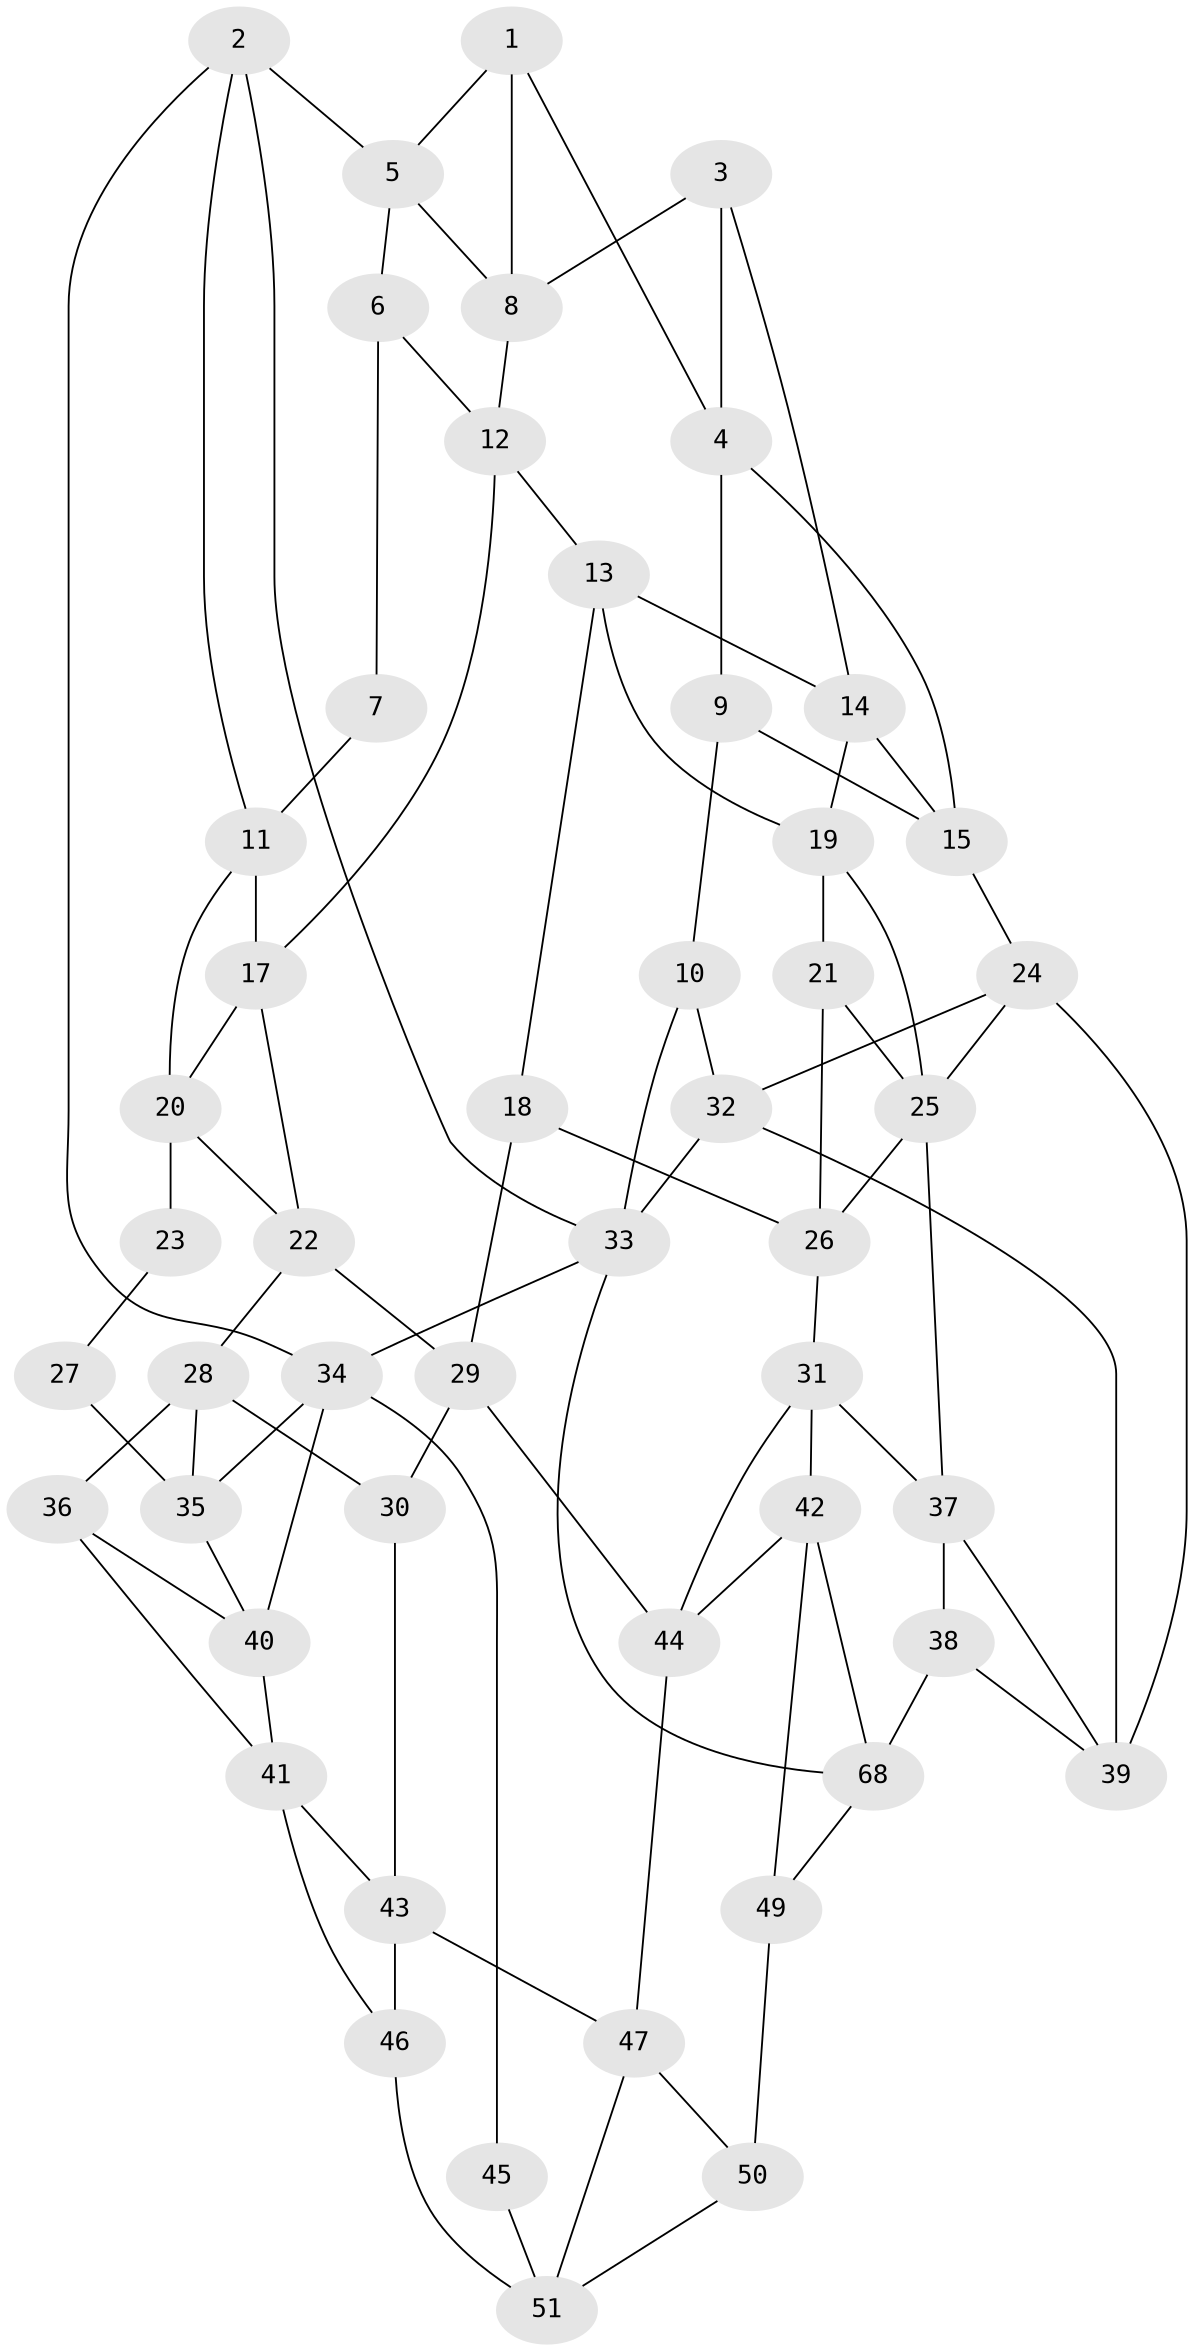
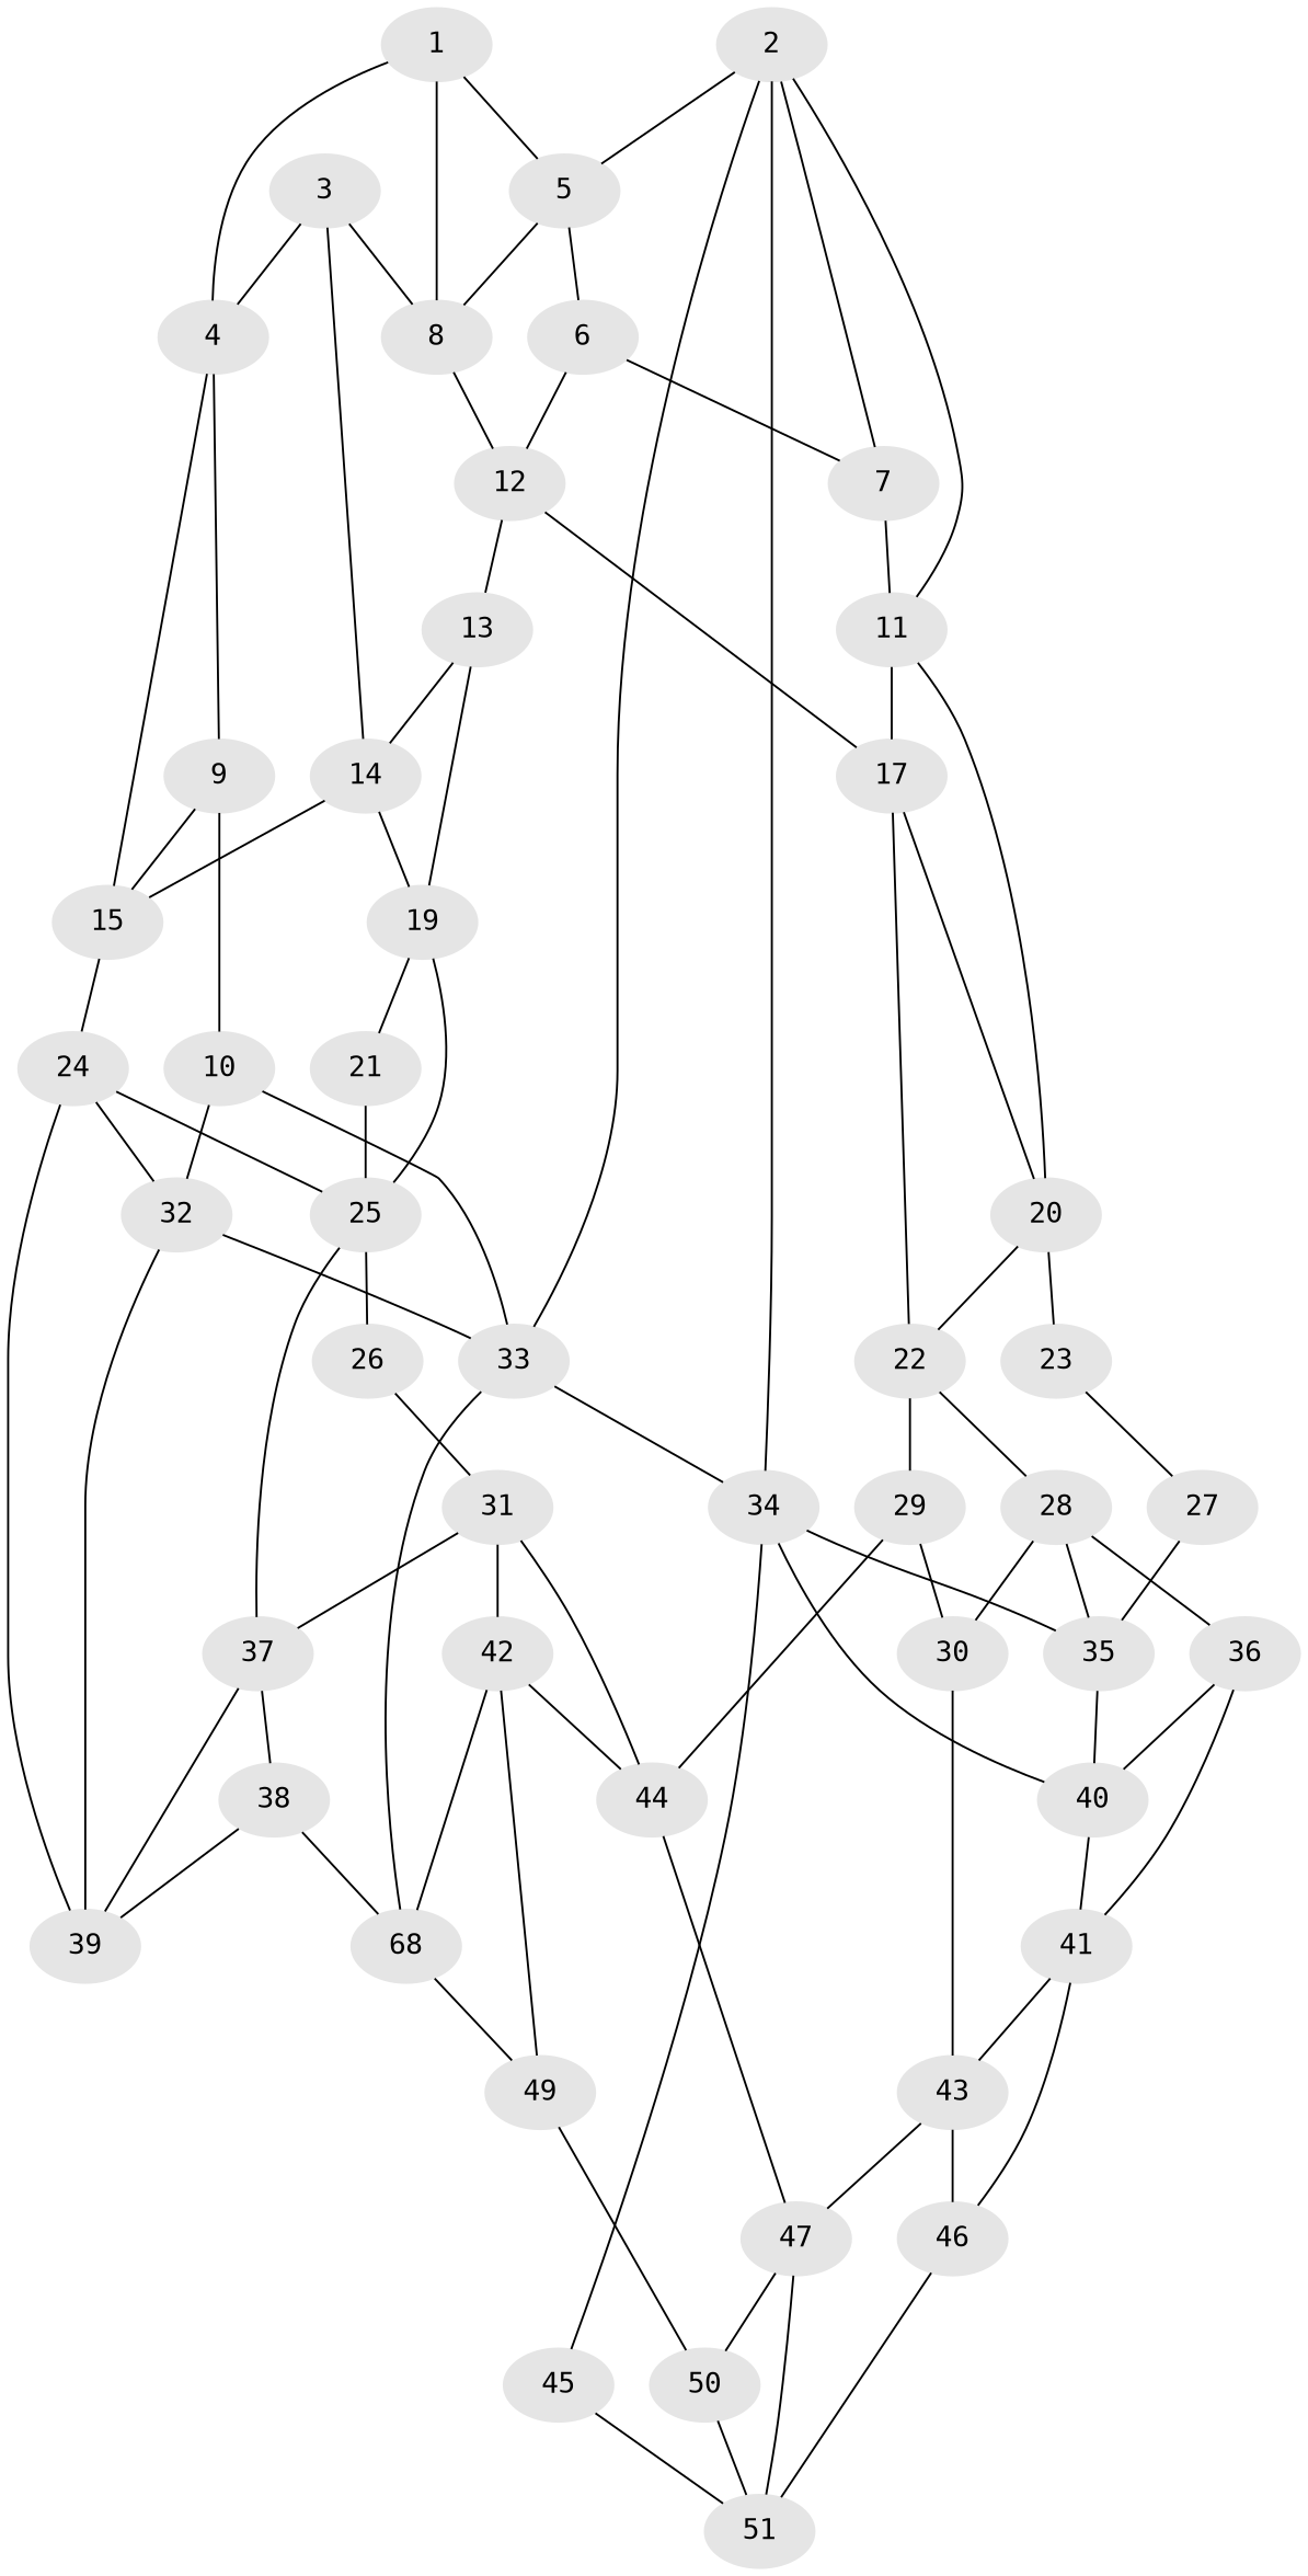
  graph {
    fontname="DejaVu Sans Mono"
    node [color=gray90 fontname="DejaVu Sans Mono" style=filled]
    edge [fontname="DejaVu Sans Mono" weight=1.0]
    1
    4
    5
    8
    9
    15
    6
    12
    2
    7
    11
    33
    34
    17
    20
    n16 [label=68]
    35
    40
    45
    3
    14
    19
    10
    24
    13
    32
    39
    22
    23
-   18
    26
    29
    21
    25
    27
    28
    31
    30
    44
    37
    36
    38
    42
    43
    41
    47
    46
    49
    51
    50
    1 -- 4
    1 -- 5
    1 -- 8
    4 -- 9
    4 -- 15
    5 -- 8
    5 -- 6
    8 -- 12
    9 -- 15
    9 -- 10 [weight=2.0]
    15 -- 24
    6 -- 12
    6 -- 7
    12 -- 17
    12 -- 13
    2 -- 5
+   2 -- 7
    2 -- 11
    2 -- 33
    2 -- 34
    7 -- 11 [weight=2.0]
    11 -- 17
    11 -- 20
    33 -- 34
    33 -- n16
    34 -- 35
    34 -- 40
    34 -- 45
    17 -- 20
    17 -- 22
    20 -- 22
    20 -- 23 [weight=2.0]
    n16 -- 49 [weight=2.0]
    35 -- 40
    40 -- 41
    45 -- 51
    3 -- 4
    3 -- 8
    3 -- 14
    14 -- 15
    14 -- 19
    19 -- 21
    19 -- 25
    10 -- 33 [weight=2.0]
    10 -- 32
    24 -- 32
    24 -- 39 [weight=2.0]
    24 -- 25
    13 -- 14
    13 -- 19
-   13 -- 18
    32 -- 33
    32 -- 39
    22 -- 29
    22 -- 28
    23 -- 27
-   18 -- 26
-   18 -- 29
    26 -- 31
    29 -- 30 [weight=2.0]
    29 -- 44
-   21 -- 26
    21 -- 25 [weight=2.0]
    25 -- 26
    25 -- 37
    27 -- 35 [weight=2.0]
    28 -- 35
    28 -- 30
    28 -- 36
    31 -- 44
    31 -- 37
    31 -- 42
    30 -- 43
    44 -- 47
    37 -- 39
    37 -- 38
    36 -- 40
    36 -- 41
    38 -- n16 [weight=2.0]
    38 -- 39
    42 -- n16
    42 -- 44
    42 -- 49
    43 -- 47
    43 -- 46
    41 -- 43
    41 -- 46
    47 -- 51
    47 -- 50
    46 -- 51
    49 -- 50 [weight=2.0]
    50 -- 51
  }
